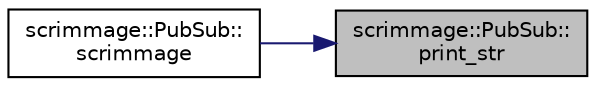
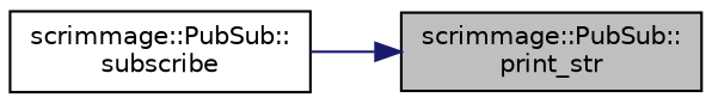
  digraph {
    rankdir=RL
    node [color=black fontname=Helvetica fontsize=10 shape=record style=filled]
    n1 [fillcolor=grey75 fontcolor=black height=0.2 label="scrimmage::PubSub::\lprint_str" width=0.4]
-   n2 [fillcolor=white height=0.2 label="scrimmage::PubSub::\lscrimmage" width=0.4]
+   n2 [fillcolor=white height=0.2 label="scrimmage::PubSub::\lsubscribe" width=0.4]
    n1 -> n2 [color=midnightblue dir=back fontname=Helvetica fontsize=10 labelfontname=Helvetica labelfontsize=10 style=solid]
  }
